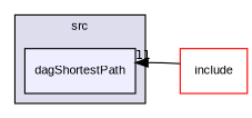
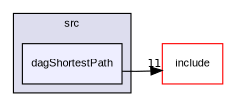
  digraph {
    compound=true
    rankdir=LR
    fontname="Liberation Sans"
    node [fontname="Liberation Sans" fontsize=10 shape=box style=filled]
    n1 [fillcolor="#eeeeff" label=dagShortestPath pencolor=black]
    n2 [color=red fillcolor=white label=include]
    subgraph cluster_1 {
      bgcolor="#ddddee"
      fontsize=10
      label=src
      pencolor=black
      n1
    }
-   n2 -> n1 [headlabel=11 labeldistance=1.5 labelfontname=Helvetica labelfontsize=10 fontname="Liberation Sans"]
+   n1 -> n2 [headlabel=11 labeldistance=1.5 labelfontname=Helvetica labelfontsize=10 fontname="Liberation Sans"]
  }
